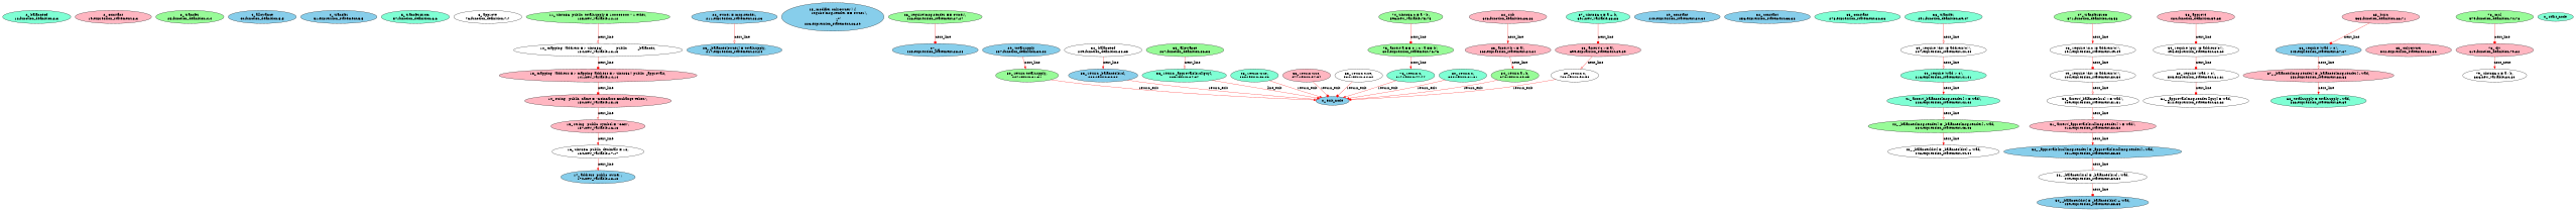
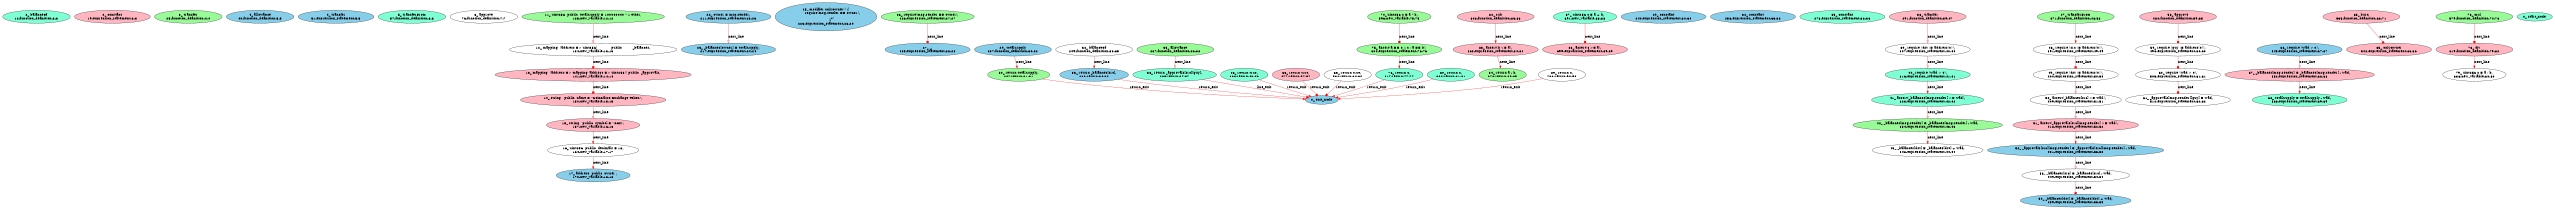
  digraph {
    node [fillcolor=white style=filled type_label=expression_statement]
    edge [arrowhead=normal color=red controlflow_type=next_line edge_type=CFG_edge]
    n1 [fillcolor=aquamarine label="2_ balanceOf\n12-function_definition-3-3" type_label=function_definition]
    n2 [fillcolor=lightpink label="2_ constant\n19-expression_statement-3-3"]
    n3 [fillcolor=palegreen label="3_ transfer\n25-function_definition-4-4" type_label=function_definition]
    n4 [fillcolor=skyblue label="4_ allowance\n40-function_definition-5-5" type_label=function_definition]
    n5 [fillcolor=skyblue label="4_ transfer\n51-expression_statement-5-5"]
    n6 [fillcolor=aquamarine label="5_ transferFrom\n57-function_definition-6-6" type_label=function_definition]
    n7 [label="6_ approve\n76-function_definition-7-7" type_label=function_definition]
    n8 [fillcolor=palegreen label="11_ uint256  public  totalSupply = 100000000 * 1 ether;\n125-new_variable-12-12" type_label=new_variable]
    n9 [label="12_ mapping  (address => uint256)             public          _balances;\n134-new_variable-13-13" type_label=new_variable]
    n10 [fillcolor=lightpink label="13_ mapping  (address => mapping (address => uint256)) public  _approvals;\n141-new_variable-14-14" type_label=new_variable]
    n11 [fillcolor=lightpink label="14_ string   public  name = \"CoinCasso Exchange Token\";\n150-new_variable-15-15" type_label=new_variable]
    n12 [fillcolor=lightpink label="15_ string   public  symbol = \"CCX\";\n157-new_variable-16-16" type_label=new_variable]
    n13 [label="16_ uint256  public  decimals = 18;\n164-new_variable-17-17" type_label=new_variable]
    n14 [fillcolor=skyblue label="17_ address  public  owner ;\n170-new_variable-18-18" type_label=new_variable]
    n15 [fillcolor=skyblue label="22_ owner = msg.sender;\n211-expression_statement-23-23"]
    n16 [fillcolor=skyblue label="23_ _balances[owner] = totalSupply;\n217-expression_statement-24-24"]
    n17 [fillcolor=skyblue label="25_ modifier onlyOwner() {\n	    require(msg.sender == owner);\n	    _;\n	}\n223-expression_statement-26-29"]
    n18 [fillcolor=palegreen label="26_ require(msg.sender == owner);\n226-expression_statement-27-27"]
    n19 [fillcolor=skyblue label="27_ _;\n235-expression_statement-28-28"]
    n20 [fillcolor=skyblue label="29_ totalSupply\n237-function_definition-30-32" type_label=function_definition]
    n21 [fillcolor=palegreen label="30_ return totalSupply;\n247-return-31-31" type_label=return]
    n22 [fillcolor=skyblue label="0_ exit_node" type_label=exit]
    n23 [fillcolor=skyblue label="29_ constant\n240-expression_statement-30-30"]
    n24 [label="32_ balanceOf\n249-function_definition-33-35" type_label=function_definition]
    n25 [fillcolor=skyblue label="33_ return _balances[src];\n263-return-34-34" type_label=return]
    n26 [fillcolor=skyblue label="32_ constant\n256-expression_statement-33-33"]
    n27 [fillcolor=palegreen label="35_ allowance\n267-function_definition-36-38" type_label=function_definition]
    n28 [fillcolor=aquamarine label="36_ return _approvals[src][guy];\n285-return-37-37" type_label=return]
    n29 [fillcolor=aquamarine label="35_ constant\n278-expression_statement-36-36"]
-   n30 [fillcolor=aquamarine label="38_ transfer\n291-function_definition-39-47" type_label=function_definition]
+   n30 [fillcolor=lightpink label="38_ transfer\n291-function_definition-39-47" type_label=function_definition]
    n31 [label="39_ require (dst != address(0));\n307-expression_statement-40-40"]
    n32 [fillcolor=aquamarine label="40_ require (wad > 0);\n316-expression_statement-41-41"]
    n33 [fillcolor=aquamarine label="41_ assert(_balances[msg.sender] >= wad);\n323-expression_statement-42-42"]
    n34 [fillcolor=palegreen label="42_ _balances[msg.sender] = _balances[msg.sender] - wad;\n334-expression_statement-43-43"]
    n35 [label="43_ _balances[dst] = _balances[dst] + wad;\n348-expression_statement-44-44"]
    n36 [fillcolor=aquamarine label="45_ return true;\n368-return-46-46" type_label=return]
    n37 [fillcolor=palegreen label="47_ transferFrom\n371-function_definition-48-58" type_label=function_definition]
    n38 [label="48_ require (src != address(0));\n391-expression_statement-49-49"]
    n39 [label="49_ require (dst != address(0));\n400-expression_statement-50-50"]
    n40 [label="50_ assert(_balances[src] >= wad);\n409-expression_statement-51-51"]
    n41 [fillcolor=lightpink label="51_ assert(_approvals[src][msg.sender] >= wad);\n418-expression_statement-52-52"]
    n42 [fillcolor=skyblue label="52_ _approvals[src][msg.sender] = _approvals[src][msg.sender] - wad;\n431-expression_statement-53-53"]
    n43 [label="53_ _balances[src] = _balances[src] - wad;\n449-expression_statement-54-54"]
    n44 [fillcolor=skyblue label="54_ _balances[dst] = _balances[dst] + wad;\n459-expression_statement-55-55"]
    n45 [fillcolor=lightpink label="56_ return true;\n477-return-57-57" type_label=return]
    n46 [fillcolor=lightpink label="58_ approve\n480-function_definition-59-65" type_label=function_definition]
    n47 [label="59_ require (guy != address(0));\n496-expression_statement-60-60"]
    n48 [label="60_ require (wad > 0);\n505-expression_statement-61-61"]
    n49 [label="61_ _approvals[msg.sender][guy] = wad;\n512-expression_statement-62-62"]
    n50 [label="63_ return true;\n532-return-64-64" type_label=return]
    n51 [fillcolor=lightpink label="65_ burn\n535-function_definition-66-71" type_label=function_definition]
    n52 [fillcolor=skyblue label="66_ require (wad > 0);\n545-expression_statement-67-67"]
    n53 [fillcolor=lightpink label="67_ _balances[msg.sender] = _balances[msg.sender] - wad;\n552-expression_statement-68-68"]
    n54 [fillcolor=lightpink label="65_ onlyOwner\n542-expression_statement-66-66"]
    n55 [fillcolor=aquamarine label="68_ totalSupply = totalSupply - wad;\n566-expression_statement-69-69"]
    n56 [fillcolor=palegreen label="73_ mul\n579-function_definition-74-78" type_label=function_definition]
    n57 [fillcolor=lightpink label="78_ div\n619-function_definition-79-82" type_label=function_definition]
    n58 [fillcolor=palegreen label="74_ uint256 c = a * b;\n596-new_variable-75-75" type_label=new_variable]
    n59 [fillcolor=palegreen label="75_ assert(a == 0 || c / a == b);\n604-expression_statement-76-76"]
    n60 [fillcolor=aquamarine label="76_ return c;\n617-return-77-77" type_label=return]
    n61 [label="79_ uint256 c = a / b;\n636-new_variable-80-80" type_label=new_variable]
    n62 [fillcolor=aquamarine label="80_ return c;\n644-return-81-81" type_label=return]
    n63 [fillcolor=lightpink label="82_ sub\n646-function_definition-83-86" type_label=function_definition]
    n64 [fillcolor=lightpink label="83_ assert(b <= a);\n663-expression_statement-84-84"]
    n65 [fillcolor=palegreen label="84_ return a - b;\n670-return-85-85" type_label=return]
    n66 [fillcolor=aquamarine label="87_ uint256 c = a + b;\n691-new_variable-88-88" type_label=new_variable]
    n67 [fillcolor=lightpink label="88_ assert(c >= a);\n699-expression_statement-89-89"]
    n68 [label="89_ return c;\n706-return-90-90" type_label=return]
    n69 [fillcolor=aquamarine label="0_ start_node" type_label=start]
    n8 -> n9 [arrowhead=onormal label=next_line]
    n9 -> n10 [arrowhead=box label=next_line]
    n10 -> n11 [arrowhead=box label=next_line]
    n11 -> n12 [arrowhead=onormal label=next_line]
    n12 -> n13 [label=next_line]
    n13 -> n14 [label=next_line]
    n15 -> n16 [arrowhead=onormal label=next_line]
    n18 -> n19 [arrowhead=box label=next_line]
    n20 -> n21 [label=next_line]
    n21 -> n22 [controlflow_type=return_exit label=return_exit]
    n24 -> n25 [label=next_line]
    n25 -> n22 [arrowhead=onormal controlflow_type=return_exit label=return_exit]
    n27 -> n28 [arrowhead=onormal label=next_line]
    n28 -> n22 [arrowhead=box controlflow_type=return_exit label=line_exit]
    n30 -> n31 [arrowhead=onormal label=next_line]
    n31 -> n32 [arrowhead=onormal label=next_line]
    n32 -> n33 [label=next_line]
    n33 -> n34 [arrowhead=onormal label=next_line]
    n34 -> n35 [label=next_line]
    n36 -> n22 [controlflow_type=return_exit label=return_exit]
    n37 -> n38 [label=next_line]
    n38 -> n39 [arrowhead=box label=next_line]
    n39 -> n40 [arrowhead=onormal label=next_line]
    n40 -> n41 [arrowhead=onormal label=next_line]
    n41 -> n42 [label=next_line]
    n42 -> n43 [arrowhead=onormal label=next_line]
    n43 -> n44 [arrowhead=box label=next_line]
    n45 -> n22 [arrowhead=box controlflow_type=return_exit label=return_exit]
    n46 -> n47 [arrowhead=box label=next_line]
    n47 -> n48 [arrowhead=box label=next_line]
    n48 -> n49 [arrowhead=box label=next_line]
    n50 -> n22 [arrowhead=box controlflow_type=return_exit label=return_exit]
-   n51 -> n52 [arrowhead=box label=next_line]
+   n51 -> n54 [arrowhead=box label=next_line]
    n52 -> n53 [arrowhead=onormal label=next_line]
    n53 -> n55 [label=next_line]
    n56 -> n57 [arrowhead=box label=next_line]
-   n57 -> n61 [label=next_next]
+   n57 -> n61 [label=next_line]
    n58 -> n59 [arrowhead=box label=next_line]
    n59 -> n60 [label=next_line]
    n60 -> n22 [controlflow_type=return_exit label=return_exit]
    n62 -> n22 [controlflow_type=return_exit label=return_exit]
    n63 -> n64 [label=next_line]
    n64 -> n65 [label=next_line]
-   n65 -> n22 [controlflow_type=return_exit label=return_exit]
    n66 -> n67 [arrowhead=box label=next_line]
-   n67 -> n68 [arrowhead=onormal label=next_line]
    n68 -> n22 [controlflow_type=return_exit label=return_exit]
  }
